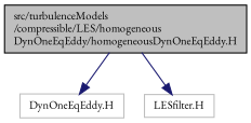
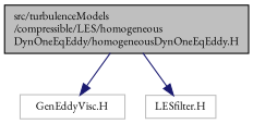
  digraph {
    fontname="EB Garamond"
    node [color=grey75 fontname="EB Garamond" fontsize=10 shape=record]
    edge [color=midnightblue fontname="EB Garamond" fontsize=10 labelfontname=FreeSans labelfontsize=10 style=solid]
    n1 [color=black fillcolor=grey75 fontcolor=black height=0.2 label="src/turbulenceModels\l/compressible/LES/homogeneous\lDynOneEqEddy/homogeneousDynOneEqEddy.H" style=filled width=0.4]
-   n2 [height=0.2 label="DynOneEqEddy.H" width=0.4]
+   n2 [height=0.2 label="GenEddyVisc.H" width=0.4]
    n3 [height=0.2 label="LESfilter.H" width=0.4]
    n1 -> n2
    n1 -> n3
  }
